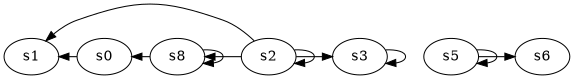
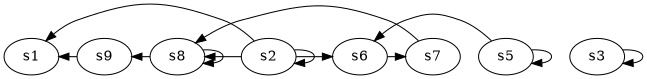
  digraph {
    node [player=1]
    edge [constraint="time % 3 == 0"]
    s1
-   s0 [player=0]
+   s0 [player=0 label=s9]
    s2 [player=0]
    s3 [player=0]
    s8 [player=0]
    s5
    s6
+   s7
    s0 -> s1 [constraint="time % 2 == 0 || time % 2 == 1"]
    s2 -> s1 [constraint="time == 2 || time == 9 || time == 13 || time == 20"]
    s2 -> s2
-   s2 -> s3 [constraint="time % 5 == 2"]
+   s2 -> s6 [constraint="time % 5 == 2"]
    s2 -> s8 [constraint="time == 0"]
    s3 -> s3
    s8 -> s0 [constraint="time % 2 == 0"]
    s8 -> s8 [constraint="time % 4 == 0"]
    s5 -> s5
    s5 -> s6 [constraint="time % 2 == 0"]
+   s6 -> s7 [constraint="time % 5 == 0"]
+   s7 -> s8 [constraint="time == 7 || time == 9 || time == 19 || time == 20"]
  }
